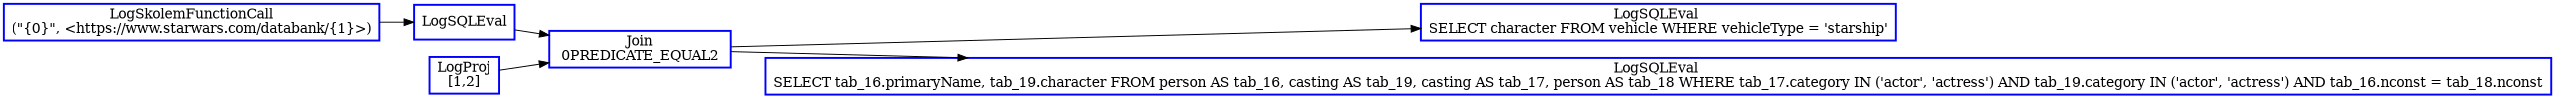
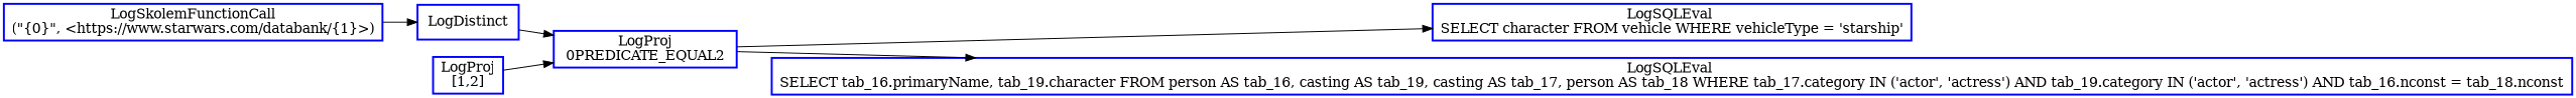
  digraph {
    rankdir=LR
    node [color=blue fontcolor=black shape=rectangle style=bold]
    n1 [label="LogSkolemFunctionCall\n(\"{0}\", <https://www.starwars.com/databank/{1}>)"]
-   n2 [label=LogSQLEval]
-   n3 [label="Join\n 0PREDICATE_EQUAL2 "]
+   n2 [label=LogDistinct]
+   n3 [label="LogProj\n 0PREDICATE_EQUAL2 "]
    n4 [label="LogProj\n[1,2]"]
    n5 [label="LogSQLEval \nSELECT character FROM vehicle WHERE vehicleType = 'starship'"]
    n6 [label="LogSQLEval \nSELECT tab_16.primaryName, tab_19.character FROM person AS tab_16, casting AS tab_19, casting AS tab_17, person AS tab_18 WHERE tab_17.category IN ('actor', 'actress') AND tab_19.category IN ('actor', 'actress') AND tab_16.nconst = tab_18.nconst"]
    n1 -> n2
    n2 -> n3
    n3 -> n5
    n3 -> n6
    n4 -> n3
  }
